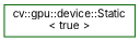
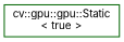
  digraph {
    rankdir=LR
    fontname=Inter
-   n1 [color=darkgreen fillcolor=white fontname=Inter fontsize=10 height=0.2 label="cv::gpu::device::Static\l\< true \>" shape=record style=filled width=0.4]
+   n1 [color=darkgreen fillcolor=white fontname=Inter fontsize=10 height=0.2 label="cv::gpu::gpu::Static\l\< true \>" shape=record style=filled width=0.4]
  }
